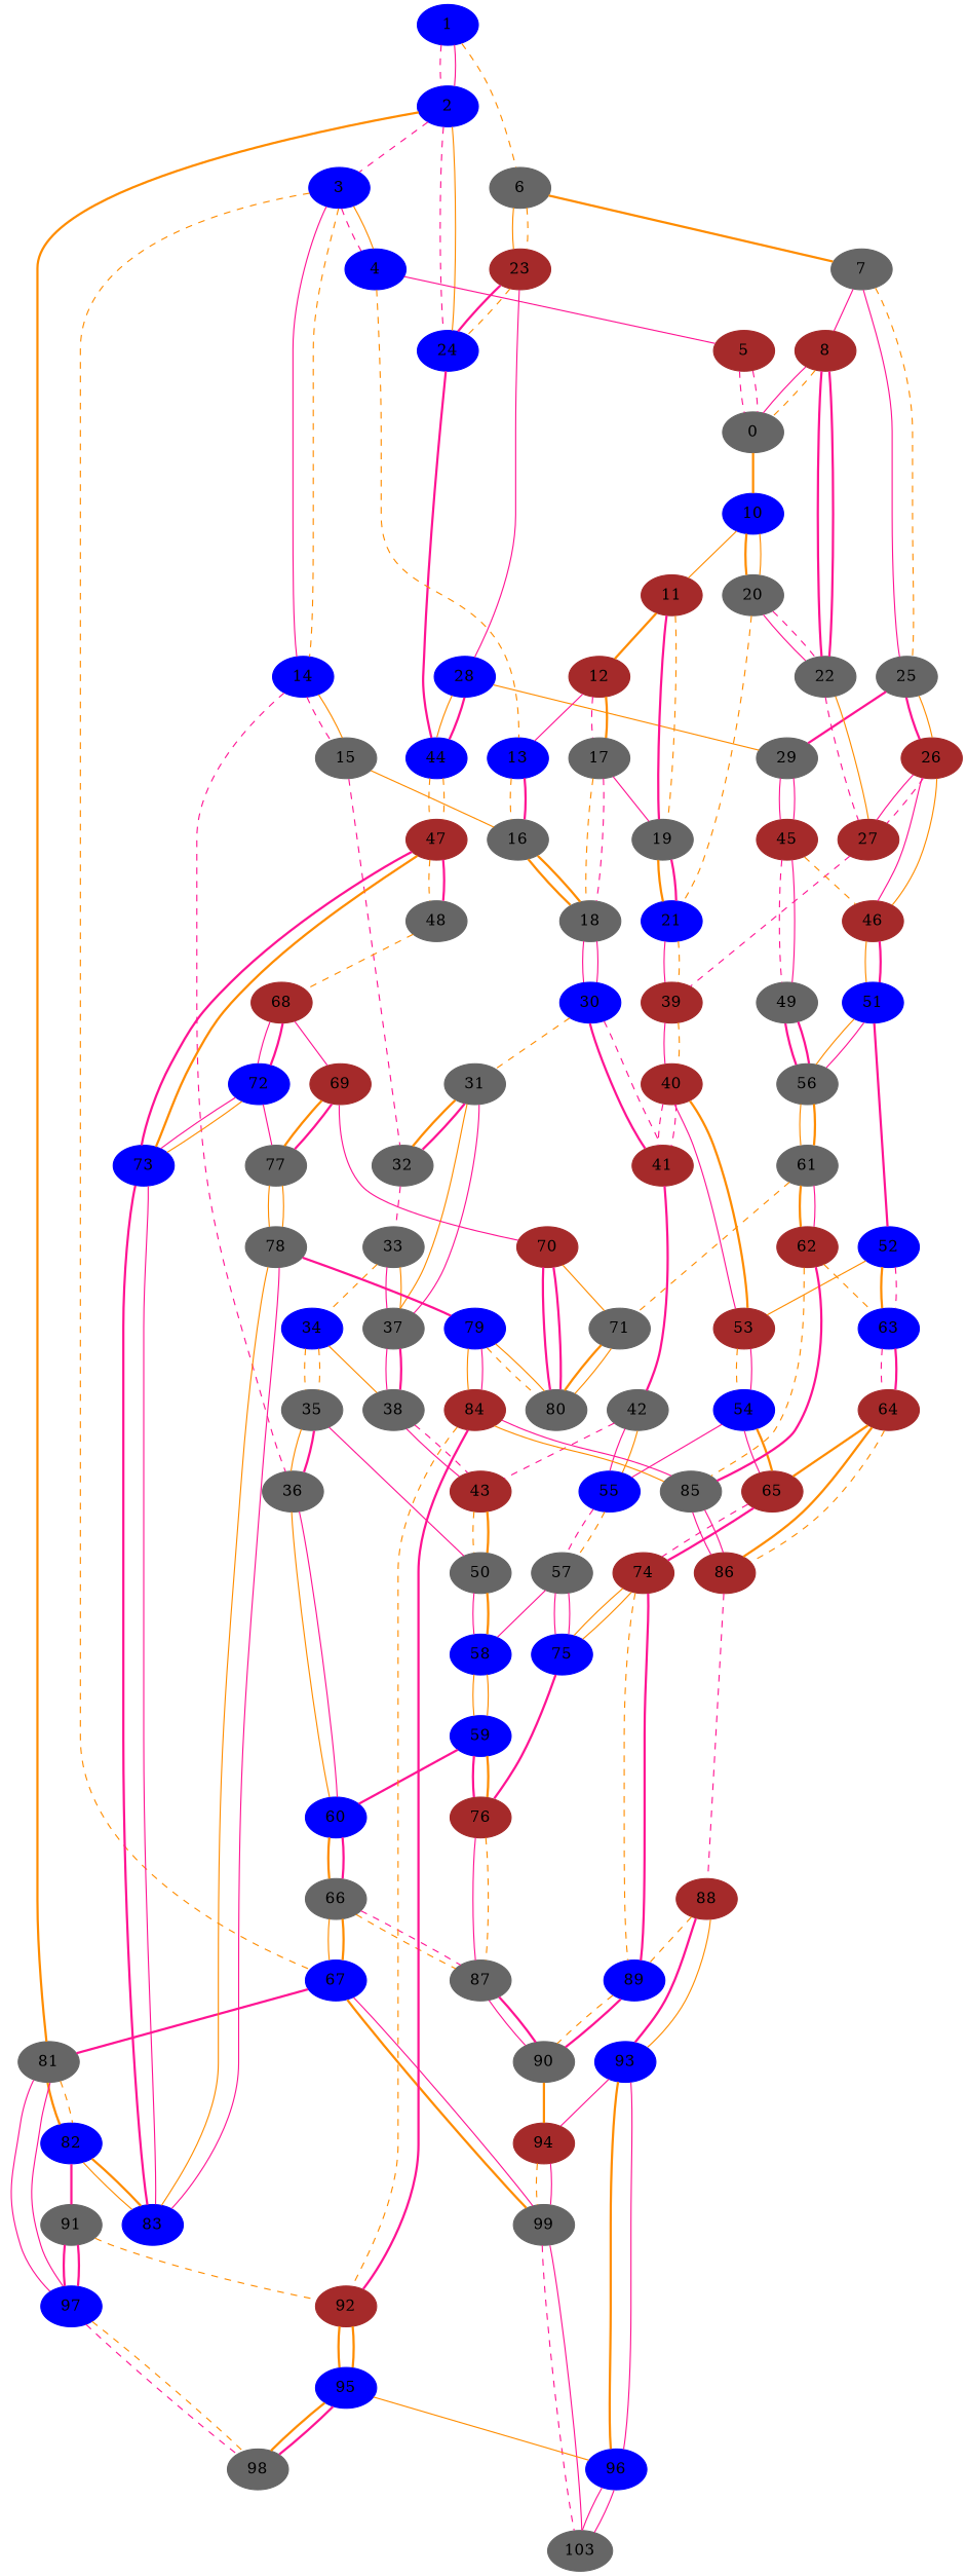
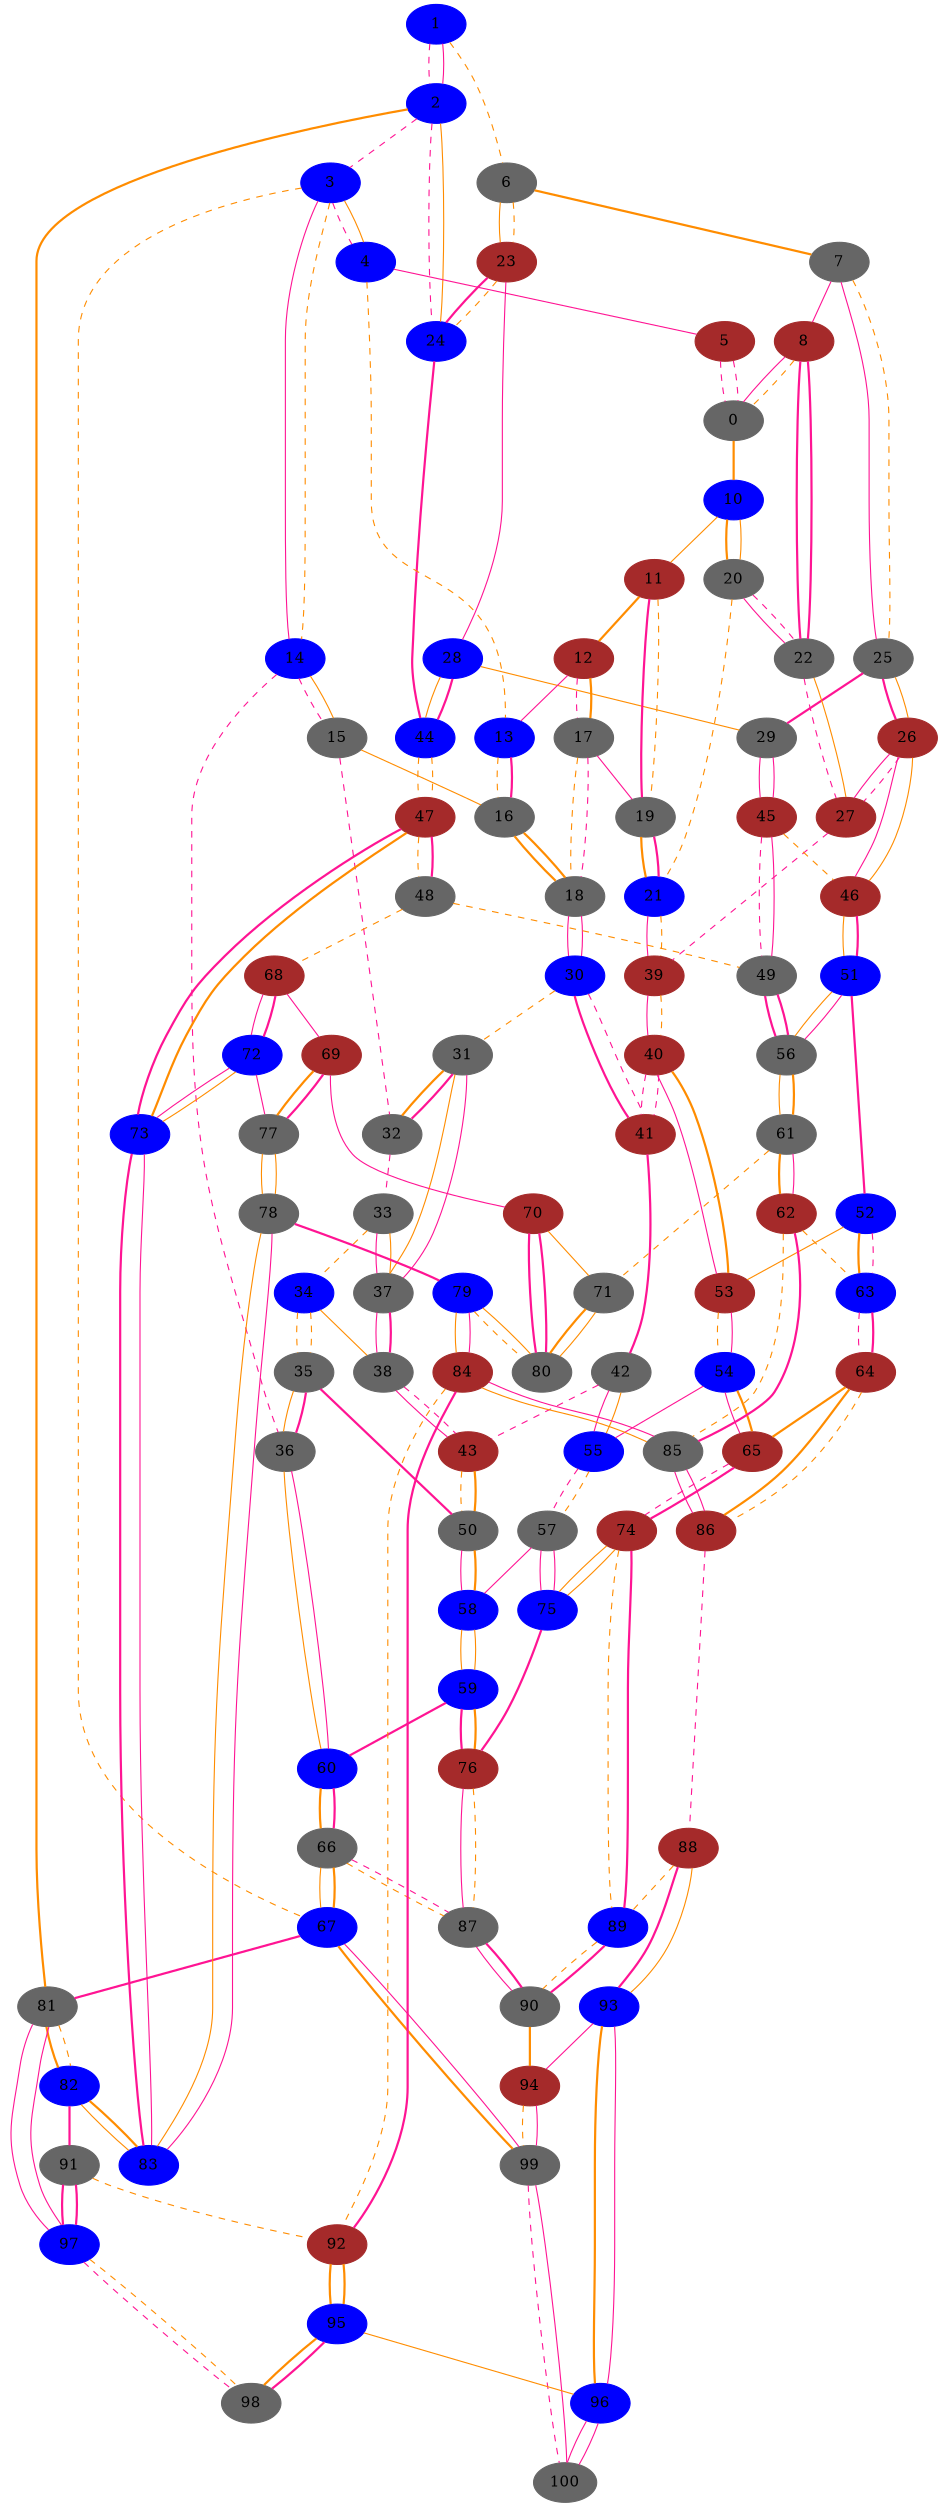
  graph {
    node [color=gray40 style=filled]
    edge [color=deeppink style=solid]
    1 [color=blue]
    2 [color=blue]
    6
    3 [color=blue]
    24 [color=blue]
    81
    7
    23 [color=brown]
    4 [color=blue]
    14 [color=blue]
    67 [color=blue]
    44 [color=blue]
    82 [color=blue]
    97 [color=blue]
    5 [color=brown]
    13 [color=blue]
    15
    36
    99
    n20 [label=0]
    16
    10 [color=blue]
    8 [color=brown]
    25
    28 [color=blue]
    22
    26 [color=brown]
    29
    27 [color=brown]
    11 [color=brown]
    20
    12 [color=brown]
    19
    21 [color=blue]
    17
    18
    32
    60 [color=blue]
    33
    30 [color=blue]
    31
    41 [color=brown]
    39 [color=brown]
    40 [color=brown]
    47 [color=brown]
    46 [color=brown]
    45 [color=brown]
    51 [color=blue]
    49
    37
    42
    38
    34 [color=blue]
    35
    50
    43 [color=brown]
    58 [color=blue]
    66
    53 [color=brown]
    54 [color=blue]
    55 [color=blue]
    57
    48
    73 [color=blue]
    56
    52 [color=blue]
    68 [color=brown]
    83 [color=blue]
    69 [color=brown]
    72 [color=blue]
    61
    59 [color=blue]
    63 [color=blue]
    64 [color=brown]
    65 [color=brown]
    74 [color=brown]
    75 [color=blue]
    62 [color=brown]
    71
    76 [color=brown]
    87
    85
    80
    86 [color=brown]
    88 [color=brown]
    89 [color=blue]
    90
-   100 [label=103]
+   100
    70 [color=brown]
    77
    78
    79 [color=blue]
    84 [color=brown]
    92 [color=brown]
    91
    98
    95 [color=blue]
    93 [color=blue]
    94 [color=brown]
    96 [color=blue]
    1 -- 2 [style=dashed]
    1 -- 2
    1 -- 6 [color=darkorange style=dashed]
    2 -- 3 [style=dashed]
    2 -- 24 [style=dashed]
    2 -- 24 [color=darkorange]
    2 -- 81 [color=darkorange style=bold]
    6 -- 7 [color=darkorange style=bold]
    6 -- 23 [color=darkorange]
    6 -- 23 [color=darkorange style=dashed]
    3 -- 4 [style=dashed]
    3 -- 4 [color=darkorange]
    3 -- 14
    3 -- 14 [color=darkorange style=dashed]
    3 -- 67 [color=darkorange style=dashed]
    24 -- 44 [style=bold]
    81 -- 82 [color=darkorange style=bold]
    81 -- 82 [color=darkorange style=dashed]
    81 -- 97
    81 -- 97
    7 -- 8
    7 -- 25
    7 -- 25 [color=darkorange style=dashed]
    23 -- 24 [style=bold]
    23 -- 24 [color=darkorange style=dashed]
    23 -- 28
    4 -- 5
    4 -- 13 [color=darkorange style=dashed]
    14 -- 15 [style=dashed]
    14 -- 15 [color=darkorange]
    14 -- 36 [style=dashed]
    67 -- 81 [style=bold]
    67 -- 99 [color=darkorange style=bold]
    67 -- 99
    44 -- 47 [color=darkorange style=dashed]
    44 -- 47 [color=darkorange style=dashed]
    82 -- 83 [color=darkorange]
    82 -- 83 [color=darkorange style=bold]
    82 -- 91 [style=bold]
    97 -- 98 [style=dashed]
    97 -- 98 [color=darkorange style=dashed]
    5 -- n20 [style=dashed]
    5 -- n20 [style=dashed]
    13 -- 16 [color=darkorange style=dashed]
    13 -- 16 [style=bold]
    15 -- 16 [color=darkorange]
    15 -- 32 [style=dashed]
    36 -- 60 [color=darkorange]
    36 -- 60
    99 -- 100 [style=dashed]
    99 -- 100
    n20 -- 10 [color=darkorange style=bold]
    16 -- 18 [color=darkorange style=bold]
    16 -- 18 [color=darkorange style=bold]
    10 -- 11 [color=darkorange]
    10 -- 20 [color=darkorange style=bold]
    10 -- 20 [color=darkorange]
    8 -- n20
    8 -- n20 [color=darkorange style=dashed]
    8 -- 22 [style=bold]
    8 -- 22 [style=bold]
    25 -- 26 [style=bold]
    25 -- 26 [color=darkorange]
    25 -- 29 [style=bold]
    28 -- 44 [color=darkorange]
    28 -- 44 [style=bold]
    28 -- 29 [color=darkorange]
    22 -- 27 [style=dashed]
    22 -- 27 [color=darkorange]
    26 -- 27
    26 -- 27 [style=dashed]
    26 -- 46
    26 -- 46 [color=darkorange]
    29 -- 45
    29 -- 45
    27 -- 39 [style=dashed]
    11 -- 12 [color=darkorange style=bold]
    11 -- 19 [style=bold]
    11 -- 19 [color=darkorange style=dashed]
    20 -- 22
    20 -- 22 [style=dashed]
    20 -- 21 [color=darkorange style=dashed]
    12 -- 13
    12 -- 17 [style=dashed]
    12 -- 17 [color=darkorange style=bold]
    19 -- 21 [color=darkorange style=bold]
    19 -- 21 [style=bold]
    21 -- 39
    21 -- 39 [color=darkorange style=dashed]
    17 -- 19
    17 -- 18 [color=darkorange style=dashed]
    17 -- 18 [style=dashed]
    18 -- 30
    18 -- 30
    32 -- 33 [style=dashed]
    60 -- 66 [color=darkorange style=bold]
    60 -- 66 [style=bold]
    33 -- 37
    33 -- 37 [color=darkorange]
    33 -- 34 [color=darkorange style=dashed]
    30 -- 31 [color=darkorange style=dashed]
    30 -- 41 [style=bold]
    30 -- 41 [style=dashed]
    31 -- 32 [color=darkorange style=bold]
    31 -- 32 [style=bold]
    31 -- 37 [color=darkorange]
    31 -- 37
    41 -- 42 [style=bold]
    39 -- 40
    39 -- 40 [color=darkorange style=dashed]
    40 -- 41 [style=dashed]
    40 -- 41 [style=dashed]
    40 -- 53
    40 -- 53 [color=darkorange style=bold]
    47 -- 48 [color=darkorange style=dashed]
    47 -- 48 [style=bold]
    47 -- 73 [style=bold]
    47 -- 73 [color=darkorange style=bold]
    46 -- 51 [color=darkorange]
    46 -- 51 [style=bold]
    45 -- 46 [color=darkorange style=dashed]
    45 -- 49 [style=dashed]
    45 -- 49
    51 -- 56 [color=darkorange]
    51 -- 56
    51 -- 52 [style=bold]
    49 -- 56 [style=bold]
    49 -- 56 [style=bold]
    37 -- 38
    37 -- 38 [style=bold]
    42 -- 43 [style=dashed]
    42 -- 55
    42 -- 55 [color=darkorange]
    38 -- 43
    38 -- 43 [style=dashed]
    34 -- 38 [color=darkorange]
    34 -- 35 [color=darkorange style=dashed]
    34 -- 35 [color=darkorange style=dashed]
    35 -- 36 [color=darkorange]
    35 -- 36 [style=bold]
-   35 -- 50
+   35 -- 50 [style=bold]
    50 -- 58
    50 -- 58 [color=darkorange style=bold]
    43 -- 50 [color=darkorange style=dashed]
    43 -- 50 [color=darkorange style=bold]
    58 -- 59 [color=darkorange]
    58 -- 59 [color=darkorange]
    66 -- 67 [color=darkorange]
    66 -- 67 [color=darkorange style=bold]
    66 -- 87 [color=darkorange style=dashed]
    66 -- 87 [style=dashed]
    53 -- 54 [color=darkorange style=dashed]
    53 -- 54
    54 -- 55
    54 -- 65
    54 -- 65 [color=darkorange style=bold]
    55 -- 57 [style=dashed]
    55 -- 57 [color=darkorange style=dashed]
    57 -- 58
    57 -- 75
    57 -- 75
+   48 -- 49 [color=darkorange style=dashed]
    48 -- 68 [color=darkorange style=dashed]
    73 -- 83 [style=bold]
    73 -- 83
    56 -- 61 [color=darkorange]
    56 -- 61 [color=darkorange style=bold]
    52 -- 53 [color=darkorange]
    52 -- 63 [color=darkorange style=bold]
    52 -- 63 [style=dashed]
    68 -- 69
    68 -- 72
    68 -- 72 [style=bold]
    69 -- 70
    69 -- 77 [color=darkorange style=bold]
    69 -- 77 [style=bold]
    72 -- 73
    72 -- 73 [color=darkorange]
    72 -- 77
    61 -- 62 [color=darkorange style=bold]
    61 -- 62
    61 -- 71 [color=darkorange style=dashed]
    59 -- 60 [style=bold]
    59 -- 76 [style=bold]
    59 -- 76 [color=darkorange style=bold]
    63 -- 64 [style=dashed]
    63 -- 64 [style=bold]
    64 -- 65 [color=darkorange style=bold]
    64 -- 86 [color=darkorange style=bold]
    64 -- 86 [color=darkorange style=dashed]
    65 -- 74 [style=dashed]
    65 -- 74 [style=bold]
    74 -- 75 [color=darkorange]
    74 -- 75 [color=darkorange]
    74 -- 89 [color=darkorange style=dashed]
    74 -- 89 [style=bold]
    75 -- 76 [style=bold]
    62 -- 63 [color=darkorange style=dashed]
    62 -- 85 [color=darkorange style=dashed]
    62 -- 85 [style=bold]
    71 -- 80 [color=darkorange style=bold]
    71 -- 80 [color=darkorange]
    76 -- 87
    76 -- 87 [color=darkorange style=dashed]
    87 -- 90
    87 -- 90 [style=bold]
    85 -- 86
    85 -- 86
    86 -- 88 [style=dashed]
    88 -- 89 [color=darkorange style=dashed]
    88 -- 93 [style=bold]
    88 -- 93 [color=darkorange]
    89 -- 90 [color=darkorange style=dashed]
    89 -- 90 [style=bold]
    90 -- 94 [color=darkorange style=bold]
    70 -- 71 [color=darkorange]
    70 -- 80 [style=bold]
    70 -- 80 [style=bold]
    77 -- 78 [color=darkorange]
    77 -- 78 [color=darkorange]
    78 -- 83 [color=darkorange]
    78 -- 83
    78 -- 79 [style=bold]
    79 -- 80 [color=darkorange style=dashed]
    79 -- 80 [color=darkorange]
    79 -- 84 [color=darkorange]
    79 -- 84
    84 -- 85 [color=darkorange]
    84 -- 85
    84 -- 92 [color=darkorange style=dashed]
    84 -- 92 [style=bold]
    92 -- 95 [color=darkorange style=bold]
    92 -- 95 [color=darkorange style=bold]
    91 -- 97 [style=bold]
    91 -- 97 [style=bold]
    91 -- 92 [color=darkorange style=dashed]
    95 -- 98 [color=darkorange style=bold]
    95 -- 98 [style=bold]
    95 -- 96 [color=darkorange]
    93 -- 94
    93 -- 96 [color=darkorange style=bold]
    93 -- 96
    94 -- 99 [color=darkorange style=dashed]
    94 -- 99
    96 -- 100
    96 -- 100
  }
